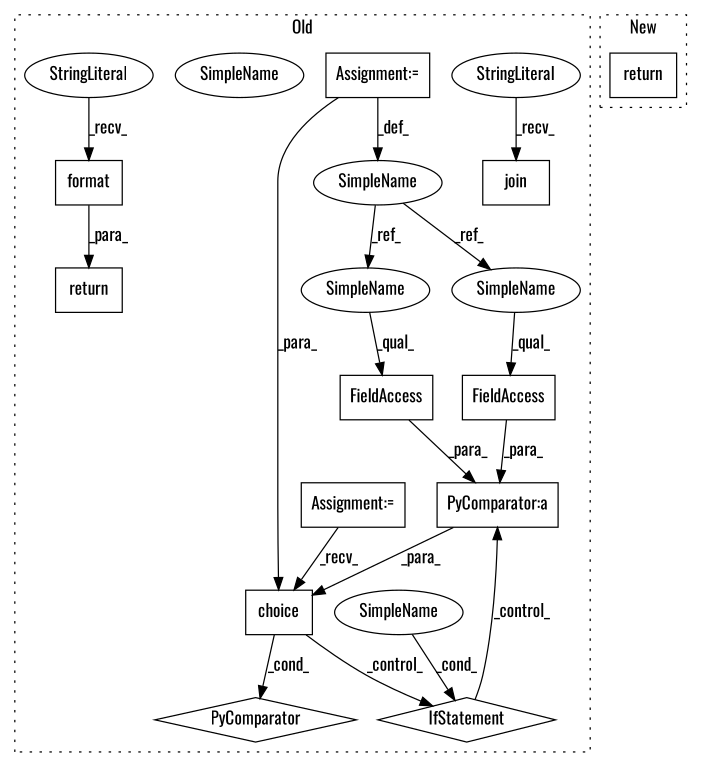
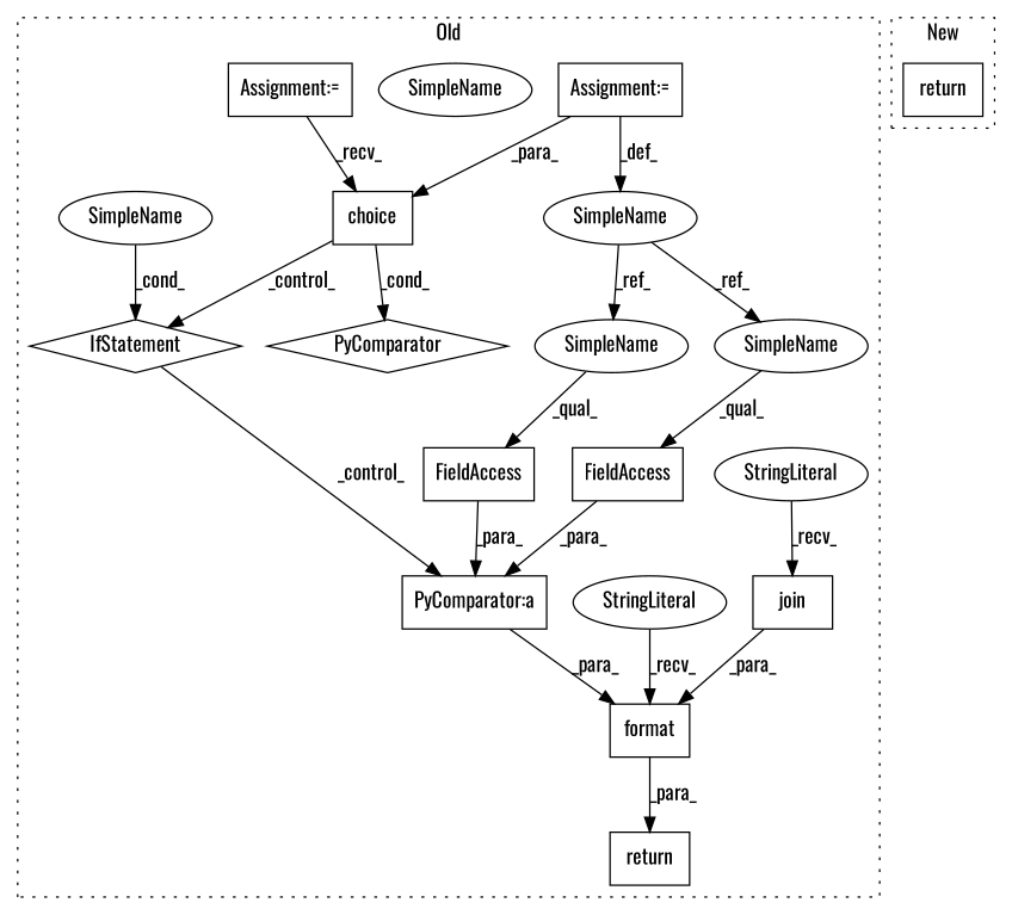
  digraph {
    fontname=Oswald
    node [a=42 fontname=Oswald l=6 s=208 shape=box]
    edge [fontname=Oswald]
    n1 [a=32 l="14,-3" label=join s="250,405"]
    n2 [a=41 l=7 label=return s=220]
    n3 [a=45 l=2 label=StringLiteral s=247 shape=ellipse]
    n4 [a=7 label="Assignment:="]
    n5 [a=113 l=24 label=PyComparator s=375 shape=diamond]
    n6 [a=27 l=3 label="PyComparator:a" s=300]
    n7 [a=25 l=24 label=IfStatement s=375 shape=diamond]
    n8 [l=5 label=SimpleName s=394 shape=ellipse]
    n9 [a=22 l=22 label=FieldAccess s=278]
    n10 [label=SimpleName shape=ellipse]
    n11 [a=22 l=13 label=FieldAccess s=303]
    n12 [a=32 l="7,1" label=format s="240,402"]
    n13 [a=32 l="7,1" label=choice s="271,316"]
    n14 [a=7 label="Assignment:=" s=189]
    n15 [a=45 l=12 label=StringLiteral s=227 shape=ellipse]
    n16 [l=5 label=SimpleName s=394 shape=ellipse]
    n17 [label=SimpleName s=278 shape=ellipse]
    n18 [label=SimpleName s=303 shape=ellipse]
    n19 [a=41 l=8 label=return s=160]
    subgraph cluster_1 {
      label=Old
      style=dotted
      n1
      n2
      n3
      n4
      n5
      n6
      n7
      n8
      n9
      n10
      n11
      n12
      n13
      n14
      n15
      n16
      n17
      n18
    }
    subgraph cluster_2 {
      label=New
      style=dotted
      n19
    }
+   n1 -> n12 [label=_para_]
    n3 -> n1 [label=_recv_]
    n4 -> n10 [label=_def_]
    n4 -> n13 [label=_para_]
-   n6 -> n13 [label=_para_]
+   n6 -> n12 [label=_para_]
    n7 -> n6 [label=_control_]
    n9 -> n6 [label=_para_]
    n10 -> n17 [label=_ref_]
    n10 -> n18 [label=_ref_]
    n11 -> n6 [label=_para_]
    n12 -> n2 [label=_para_]
    n13 -> n5 [label=_cond_]
    n13 -> n7 [label=_control_]
    n14 -> n13 [label=_recv_]
    n15 -> n12 [label=_recv_]
    n16 -> n7 [label=_cond_]
    n17 -> n9 [label=_qual_]
    n18 -> n11 [label=_qual_]
  }
